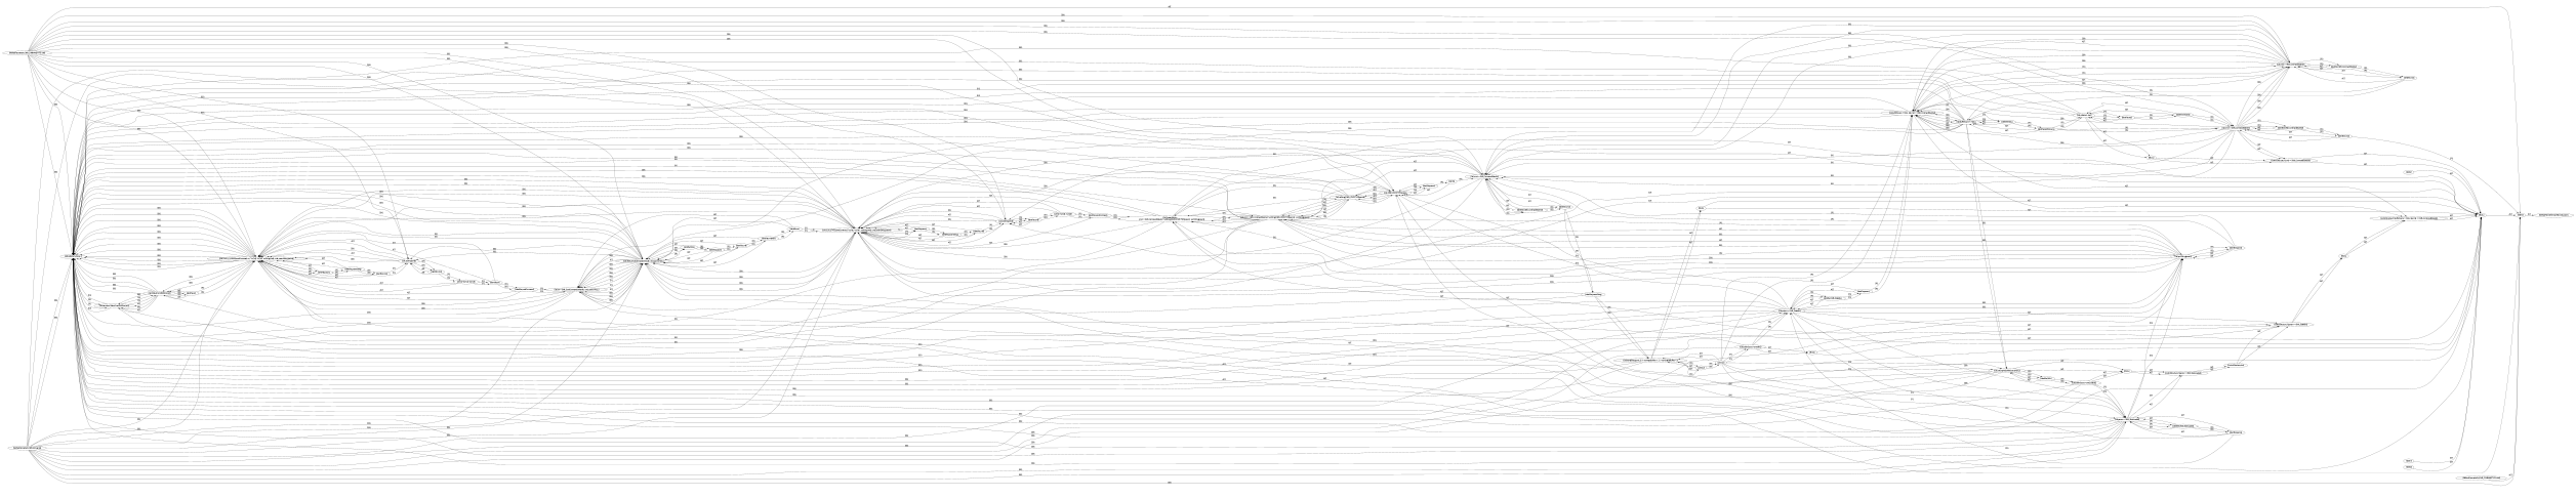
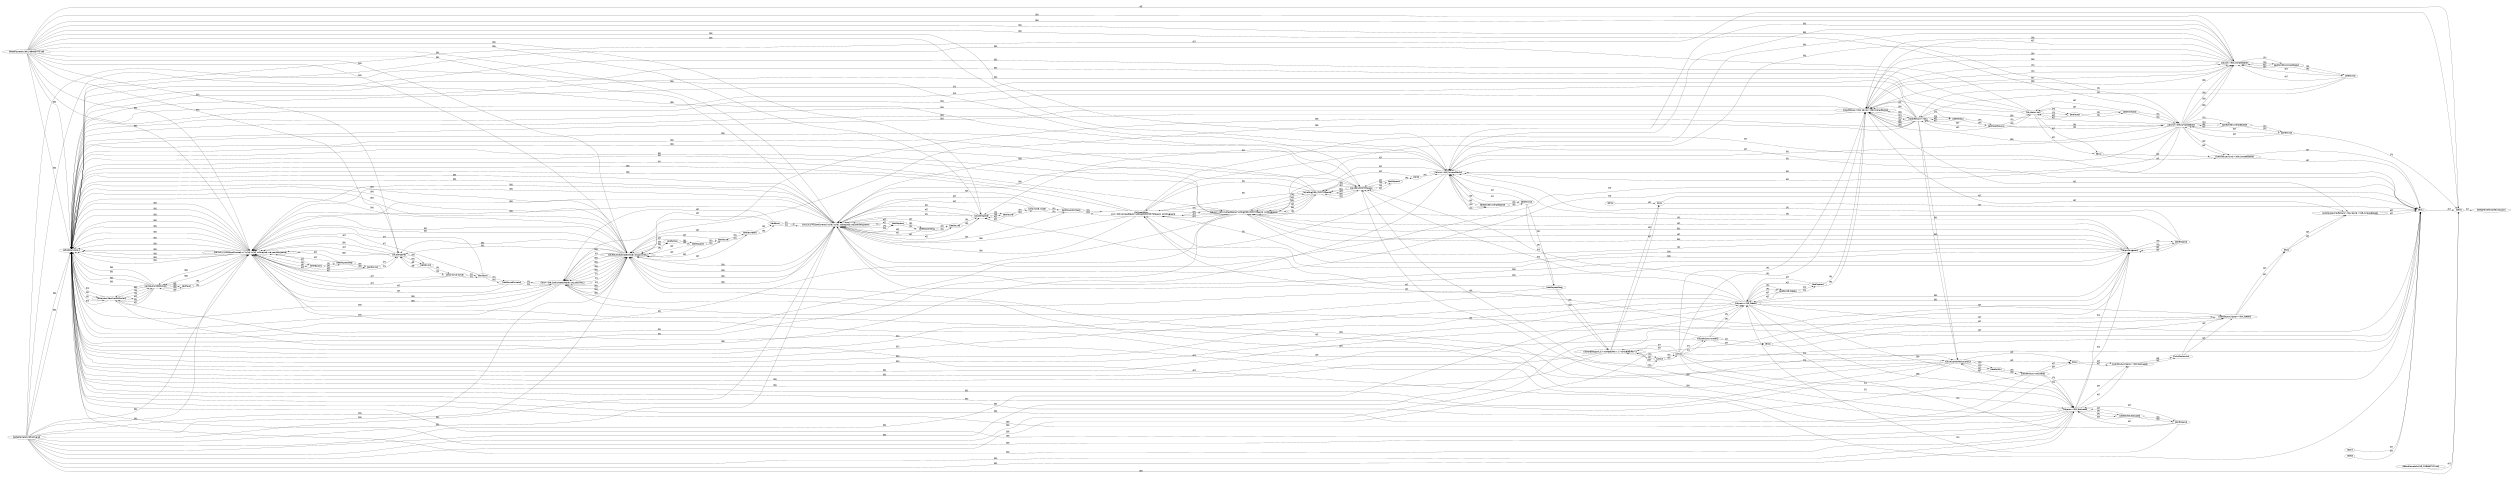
  digraph {
    fontname=Roboto
    rankdir=LR
    node [fontname=Roboto]
    edge [fontname=Roboto]
    n1 [label="(MethodReturn,status_t)"]
    n2 [label="(Return,return StatusFromOMXError(err);)"]
    1000103
    n4 [label="(Block,)"]
    n5 [label="(Call,StatusFromOMXError(err))"]
    n6 [label="(MethodParameterOut,OMX_S32 param)"]
    n7 [label="(Call,bufferSource->omxIdle())"]
    n8 [label="(Block,)"]
    n9 [label="(Call,param == OMX_StateIdle)"]
    n10 [label="(ControlStructure,if (param == OMX_StateIdle))"]
    n11 [label="(Call,param == OMX_StateLoaded)"]
    n12 [label="(Call,(OMX_STATETYPE)param)"]
    n13 [label="(Call,portString(param))"]
    n14 [label="(Identifier,OMX_StateIdle)"]
    n15 [label="(Identifier,OMX_StateLoaded)"]
    n16 [label="(ControlStructure,if (param == OMX_StateLoaded))"]
    n17 [label="(Identifier,param)"]
    n18 [label="(ControlStructure,else)"]
    n19 [label="(Call,CLOG_STATE(sendCommand, \"%s(%d), %s(%d)\", asString(cmd), cmd, paramString, param))"]
    n20 [label="(Call,asString((OMX_STATETYPE)param))"]
    n21 [label="(Identifier,param)"]
    n22 [label="(Call,*paramString =\n        cmd == OMX_CommandStateSet ? asString((OMX_STATETYPE)param) : portString(param))"]
    n23 [label="(Call,cmd == OMX_CommandStateSet ? asString((OMX_STATETYPE)param) : portString(param))"]
    n24 [label="(Identifier,param)"]
    n25 [label="(Block,)"]
    n26 [label="(Block,)"]
    n27 [label="(Call,bufferSource->omxLoaded())"]
    n28 [label="(Call,setGraphicBufferSource(NULL))"]
    n29 [label="(Identifier,NULL)"]
    n30 [label="(Call,OMX_SendCommand(mHandle, cmd, param, NULL))"]
    n31 [label="(Call,CLOG_IF_ERROR(sendCommand, err, \"%s(%d), %s(%d)\", asString(cmd), cmd, paramString, param))"]
    n32 [label="(Call,asString(cmd))"]
    n33 [label="(Call,err = OMX_SendCommand(mHandle, cmd, param, NULL))"]
    n34 [label="(Identifier,NULL)"]
    n35 [label="(MethodParameterIn,OMX_S32 param)"]
    n36 [label="(Identifier,param)"]
    n37 [label="(Identifier,param)"]
    n38 [label="(MethodParameterIn,OMX_COMMANDTYPE cmd)"]
    n39 [label="(Call,cmd == OMX_CommandStateSet)"]
    n40 [label="(Call,asString(cmd))"]
    n41 [label="(Call,cmd == OMX_CommandStateSet)"]
    n42 [label="(Call,cmd == OMX_CommandStateSet)"]
    n43 [label="(Identifier,OMX_CommandStateSet)"]
    n44 [label="(Identifier,cmd)"]
    n45 [label="(Identifier,cmd)"]
    n46 [label="(Call,bufferSource != NULL && cmd == OMX_CommandStateSet)"]
    n47 [label="(Identifier,OMX_CommandStateSet)"]
    n48 [label="(ControlStructure,if (cmd == OMX_CommandStateSet))"]
    n49 [label="(Identifier,OMX_CommandStateSet)"]
    n50 [label="(MethodParameterOut,OMX_COMMANDTYPE cmd)"]
    n51 [label="(Block,)"]
    n52 [label="(Literal,2)"]
    n53 [label="(Call,bumpDebugLevel_l(2 /* numInputBuffers */, 2 /* numOutputBuffers */))"]
    n54 [label="(Literal,2)"]
    n55 [label="(ControlStructure,if (bufferSource != NULL && cmd == OMX_CommandStateSet))"]
    n56 [label="(Call,bufferSource != NULL)"]
    n57 [label="(Identifier,paramString)"]
    n58 [label="(Identifier,cmd)"]
    1000155
    n60 [label="(Identifier,sendCommand)"]
    n61 [label="(Literal,\"%s(%d), %s(%d)\")"]
    n62 [label="(Identifier,paramString)"]
    n63 [label="(Identifier,cmd)"]
    n64 [label="(Identifier,err)"]
    n65 [label="(Identifier,param)"]
    n66 [label="(Identifier,mHandle)"]
    n67 [label="(Identifier,cmd)"]
    n68 [label="(Identifier,sendCommand)"]
    n69 [label="(Identifier,err)"]
    n70 [label="(Literal,\"%s(%d), %s(%d)\")"]
    n71 [label="(Identifier,paramString)"]
    n72 [label="(Identifier,err)"]
    n73 [label="(Identifier,cmd)"]
    n74 [label="(Identifier,cmd)"]
    n75 [label="(Block,)"]
    n76 [label="(Identifier,true)"]
    n77 [label="(Call,mSailed = true)"]
    n78 [label="(Identifier,mSailed)"]
    n79 [label="(Identifier,NULL)"]
    n80 [label="(Identifier,bufferSource)"]
    n81 [label="(Identifier,cmd)"]
    n82 [label="(Identifier,param)"]
    1000115
    1000140
-   1000167
+   1000142
    n1 -> n2 [label="CFG: "]
    n1 -> n2 [label="CFG: "]
-   n5 -> 1000103 [label="AST: "]
+   n1 -> 1000103 [label="AST: "]
    n2 -> n1 [label="DDG: "]
    n2 -> n1 [label="DDG: "]
    n2 -> n4 [label="AST: "]
    n2 -> n4 [label="AST: "]
    n2 -> n5 [label="CFG: "]
    n2 -> n5 [label="CFG: "]
    1000103 -> n6 [label="AST: "]
    n4 -> 1000103 [label="AST: "]
    n5 -> n1 [label="DDG: "]
    n5 -> n1 [label="DDG: "]
    n5 -> n1 [label="DDG: "]
    n5 -> n1 [label="DDG: "]
    n5 -> n2 [label="AST: "]
    n5 -> n2 [label="DDG: "]
    n5 -> n2 [label="AST: "]
    n5 -> n2 [label="DDG: "]
    n5 -> n72 [label="CFG: "]
    n5 -> n72 [label="CFG: "]
    n7 -> n1 [label="DDG: "]
    n7 -> n1 [label="DDG: "]
    n7 -> n8 [label="AST: "]
    n7 -> n8 [label="AST: "]
    n7 -> n9 [label="CFG: "]
    n7 -> n9 [label="CFG: "]
    n8 -> n10 [label="AST: "]
    n8 -> n10 [label="AST: "]
    n9 -> n1 [label="DDG: "]
    n9 -> n1 [label="DDG: "]
    n9 -> n1 [label="DDG: "]
    n9 -> n1 [label="DDG: "]
    n9 -> n10 [label="AST: "]
    n9 -> n10 [label="AST: "]
    n9 -> n11 [label="DDG: "]
    n9 -> n11 [label="DDG: "]
    n9 -> n12 [label="DDG: "]
    n9 -> n12 [label="DDG: "]
    n9 -> n13 [label="DDG: "]
    n9 -> n13 [label="DDG: "]
    n9 -> n14 [label="CFG: "]
    n9 -> n14 [label="CFG: "]
    n10 -> n25 [label="AST: "]
    n10 -> n25 [label="AST: "]
    n11 -> n1 [label="DDG: "]
    n11 -> n1 [label="DDG: "]
    n11 -> n1 [label="DDG: "]
    n11 -> n1 [label="DDG: "]
    n11 -> n12 [label="DDG: "]
    n11 -> n12 [label="DDG: "]
    n11 -> n13 [label="DDG: "]
    n11 -> n13 [label="DDG: "]
    n11 -> n15 [label="CFG: "]
    n11 -> n15 [label="CFG: "]
    n11 -> n16 [label="AST: "]
    n11 -> n16 [label="AST: "]
    n12 -> n19 [label="DDG: "]
    n12 -> n19 [label="DDG: "]
    n12 -> n20 [label="AST: "]
    n12 -> n20 [label="DDG: "]
    n12 -> n20 [label="AST: "]
    n12 -> n20 [label="DDG: "]
    n12 -> n21 [label="CFG: "]
    n12 -> n21 [label="CFG: "]
    n13 -> n19 [label="DDG: "]
    n13 -> n19 [label="DDG: "]
    n13 -> n22 [label="DDG: "]
    n13 -> n22 [label="DDG: "]
    n13 -> n23 [label="AST: "]
    n13 -> n23 [label="DDG: "]
    n13 -> n23 [label="AST: "]
    n13 -> n23 [label="DDG: "]
    n13 -> n24 [label="CFG: "]
    n13 -> n24 [label="CFG: "]
    n14 -> n9 [label="AST: "]
    n14 -> n9 [label="AST: "]
    n14 -> n82 [label="CFG: "]
    n14 -> n82 [label="CFG: "]
    n15 -> n11 [label="AST: "]
    n15 -> n11 [label="AST: "]
    n15 -> n17 [label="CFG: "]
    n15 -> n17 [label="CFG: "]
    n16 -> n18 [label="AST: "]
    n16 -> n18 [label="AST: "]
    n17 -> n9 [label="CFG: "]
    n17 -> n9 [label="CFG: "]
    n17 -> n11 [label="AST: "]
    n17 -> n11 [label="AST: "]
    n18 -> n10 [label="AST: "]
    n18 -> n10 [label="AST: "]
    n19 -> n1 [label="DDG: "]
    n19 -> n1 [label="DDG: "]
    n19 -> n4 [label="AST: "]
    n19 -> n4 [label="AST: "]
    n19 -> n30 [label="DDG: "]
    n19 -> n30 [label="DDG: "]
    n19 -> n30 [label="DDG: "]
    n19 -> n30 [label="DDG: "]
    n19 -> n31 [label="DDG: "]
    n19 -> n31 [label="DDG: "]
    n19 -> n31 [label="DDG: "]
    n19 -> n31 [label="DDG: "]
    n19 -> n36 [label="CFG: "]
    n19 -> n36 [label="CFG: "]
    n20 -> n1 [label="DDG: "]
    n20 -> n1 [label="DDG: "]
    n20 -> n12 [label="CFG: "]
    n20 -> n12 [label="CFG: "]
    n20 -> n22 [label="DDG: "]
    n20 -> n22 [label="DDG: "]
    n20 -> n23 [label="AST: "]
    n20 -> n23 [label="DDG: "]
    n20 -> n23 [label="AST: "]
    n20 -> n23 [label="DDG: "]
    n21 -> n12 [label="AST: "]
    n21 -> n12 [label="AST: "]
    n21 -> 1000155 [label="CFG: "]
    n22 -> n1 [label="DDG: "]
    n22 -> n1 [label="DDG: "]
    n22 -> n4 [label="AST: "]
    n22 -> n4 [label="AST: "]
    n22 -> n19 [label="DDG: "]
    n22 -> n19 [label="DDG: "]
    n22 -> n23 [label="CFG: "]
    n22 -> n23 [label="CFG: "]
    n23 -> n1 [label="DDG: "]
    n23 -> n1 [label="DDG: "]
    n23 -> n1 [label="DDG: "]
    n23 -> n1 [label="DDG: "]
    n23 -> n1 [label="DDG: "]
    n23 -> n1 [label="DDG: "]
    n23 -> n13 [label="CFG: "]
    n23 -> n13 [label="CFG: "]
    n23 -> n20 [label="CFG: "]
    n23 -> n20 [label="CFG: "]
    n23 -> n22 [label="AST: "]
    n23 -> n22 [label="AST: "]
    n24 -> n13 [label="AST: "]
    n24 -> n13 [label="AST: "]
    n24 -> n39 [label="CFG: "]
    n24 -> n39 [label="CFG: "]
    n25 -> n55 [label="AST: "]
    n25 -> n55 [label="AST: "]
    n26 -> n16 [label="AST: "]
    n26 -> n16 [label="AST: "]
    n27 -> n1 [label="DDG: "]
    n27 -> n1 [label="DDG: "]
    n27 -> n11 [label="CFG: "]
    n27 -> n11 [label="CFG: "]
    n27 -> n26 [label="AST: "]
    n27 -> n26 [label="AST: "]
    n28 -> n1 [label="DDG: "]
    n28 -> n1 [label="DDG: "]
    n28 -> n26 [label="AST: "]
    n28 -> n26 [label="AST: "]
    n28 -> n29 [label="CFG: "]
    n28 -> n29 [label="CFG: "]
    n28 -> n30 [label="DDG: "]
    n28 -> n30 [label="DDG: "]
    n29 -> n27 [label="CFG: "]
    n29 -> n27 [label="CFG: "]
    n29 -> n28 [label="AST: "]
    n29 -> n28 [label="AST: "]
    n30 -> n1 [label="DDG: "]
    n30 -> n1 [label="DDG: "]
    n30 -> n1 [label="DDG: "]
    n30 -> n1 [label="DDG: "]
    n30 -> n31 [label="DDG: "]
    n30 -> n31 [label="DDG: "]
    n30 -> n32 [label="DDG: "]
    n30 -> n32 [label="DDG: "]
    n30 -> n33 [label="AST: "]
    n30 -> n33 [label="DDG: "]
    n30 -> n33 [label="DDG: "]
    n30 -> n33 [label="DDG: "]
    n30 -> n33 [label="DDG: "]
    n30 -> n33 [label="AST: "]
    n30 -> n33 [label="DDG: "]
    n30 -> n33 [label="DDG: "]
    n30 -> n33 [label="DDG: "]
    n30 -> n33 [label="DDG: "]
    n30 -> n34 [label="CFG: "]
    n30 -> n34 [label="CFG: "]
    n31 -> n1 [label="DDG: "]
    n31 -> n1 [label="DDG: "]
    n31 -> n1 [label="DDG: "]
    n31 -> n1 [label="DDG: "]
    n31 -> n1 [label="DDG: "]
    n31 -> n1 [label="DDG: "]
    n31 -> n1 [label="DDG: "]
    n31 -> n1 [label="DDG: "]
    n31 -> n1 [label="DDG: "]
    n31 -> n1 [label="DDG: "]
    n31 -> n1 [label="DDG: "]
    n31 -> n1 [label="DDG: "]
    n31 -> n4 [label="AST: "]
    n31 -> n4 [label="AST: "]
    n31 -> n5 [label="DDG: "]
    n31 -> n5 [label="DDG: "]
    n31 -> n37 [label="CFG: "]
    n31 -> n37 [label="CFG: "]
    n32 -> n31 [label="AST: "]
    n32 -> n31 [label="DDG: "]
    n32 -> n31 [label="AST: "]
    n32 -> n31 [label="DDG: "]
    n32 -> n45 [label="CFG: "]
    n32 -> n45 [label="CFG: "]
    n33 -> n1 [label="DDG: "]
    n33 -> n1 [label="DDG: "]
    n33 -> n4 [label="AST: "]
    n33 -> n4 [label="AST: "]
    n33 -> n30 [label="CFG: "]
    n33 -> n30 [label="CFG: "]
    n33 -> n31 [label="DDG: "]
    n33 -> n31 [label="DDG: "]
    n34 -> n30 [label="AST: "]
    n34 -> n30 [label="AST: "]
    n34 -> n65 [label="CFG: "]
    n34 -> n65 [label="CFG: "]
    n35 -> n1 [label="DDG: "]
    n35 -> n1 [label="DDG: "]
    n35 -> 1000103 [label="DDG: "]
    n35 -> n9 [label="DDG: "]
    n35 -> n9 [label="DDG: "]
    n35 -> n11 [label="DDG: "]
    n35 -> n11 [label="DDG: "]
    n35 -> n12 [label="DDG: "]
    n35 -> n12 [label="DDG: "]
    n35 -> n13 [label="DDG: "]
    n35 -> n13 [label="DDG: "]
    n35 -> n19 [label="DDG: "]
    n35 -> n19 [label="DDG: "]
    n35 -> n30 [label="DDG: "]
    n35 -> n30 [label="DDG: "]
    n35 -> n31 [label="DDG: "]
    n35 -> n31 [label="DDG: "]
    n36 -> n19 [label="AST: "]
    n36 -> n19 [label="AST: "]
    n36 -> n62 [label="CFG: "]
    n36 -> n62 [label="CFG: "]
    n37 -> n31 [label="AST: "]
    n37 -> n31 [label="AST: "]
    n37 -> n71 [label="CFG: "]
    n37 -> n71 [label="CFG: "]
    n38 -> n1 [label="DDG: "]
    n38 -> n1 [label="DDG: "]
    n38 -> 1000103 [label="AST: "]
    n38 -> n19 [label="DDG: "]
    n38 -> n19 [label="DDG: "]
    n38 -> n30 [label="DDG: "]
    n38 -> n30 [label="DDG: "]
    n38 -> n31 [label="DDG: "]
    n38 -> n31 [label="DDG: "]
    n38 -> n32 [label="DDG: "]
    n38 -> n32 [label="DDG: "]
    n38 -> n39 [label="DDG: "]
    n38 -> n39 [label="DDG: "]
    n38 -> n40 [label="DDG: "]
    n38 -> n40 [label="DDG: "]
    n38 -> n41 [label="DDG: "]
    n38 -> n41 [label="DDG: "]
    n38 -> n42 [label="DDG: "]
    n38 -> n42 [label="DDG: "]
    n39 -> n1 [label="DDG: "]
    n39 -> n1 [label="DDG: "]
    n39 -> n23 [label="AST: "]
    n39 -> n23 [label="AST: "]
    n39 -> n40 [label="DDG: "]
    n39 -> n40 [label="DDG: "]
    n39 -> n43 [label="CFG: "]
    n39 -> n43 [label="CFG: "]
    n40 -> n19 [label="AST: "]
    n40 -> n19 [label="DDG: "]
    n40 -> n19 [label="AST: "]
    n40 -> n19 [label="DDG: "]
    n40 -> n44 [label="CFG: "]
    n40 -> n44 [label="CFG: "]
    n41 -> n39 [label="DDG: "]
    n41 -> n39 [label="DDG: "]
    n41 -> n39 [label="DDG: "]
    n41 -> n39 [label="DDG: "]
    n41 -> n42 [label="DDG: "]
    n41 -> n42 [label="DDG: "]
    n41 -> n42 [label="DDG: "]
    n41 -> n42 [label="DDG: "]
    n41 -> n46 [label="DDG: "]
    n41 -> n46 [label="DDG: "]
    n41 -> n47 [label="CFG: "]
    n41 -> n47 [label="CFG: "]
    n41 -> n48 [label="AST: "]
    n41 -> n48 [label="AST: "]
    n42 -> n39 [label="DDG: "]
    n42 -> n39 [label="DDG: "]
    n42 -> n39 [label="DDG: "]
    n42 -> n39 [label="DDG: "]
    n42 -> n46 [label="AST: "]
    n42 -> n46 [label="DDG: "]
    n42 -> n46 [label="DDG: "]
    n42 -> n46 [label="AST: "]
    n42 -> n46 [label="DDG: "]
    n42 -> n46 [label="DDG: "]
    n42 -> n49 [label="CFG: "]
    n42 -> n49 [label="CFG: "]
    n43 -> n39 [label="AST: "]
    n43 -> n39 [label="AST: "]
    n43 -> n58 [label="CFG: "]
    n43 -> n58 [label="CFG: "]
    n44 -> n40 [label="AST: "]
    n44 -> n40 [label="AST: "]
    n44 -> n61 [label="CFG: "]
    n44 -> n61 [label="CFG: "]
    n45 -> n32 [label="AST: "]
    n45 -> n32 [label="AST: "]
    n45 -> n70 [label="CFG: "]
    n45 -> n70 [label="CFG: "]
    n46 -> n1 [label="DDG: "]
    n46 -> n1 [label="DDG: "]
    n46 -> n1 [label="DDG: "]
    n46 -> n1 [label="DDG: "]
    n46 -> n42 [label="CFG: "]
    n46 -> n42 [label="CFG: "]
    n46 -> n55 [label="AST: "]
    n46 -> n55 [label="AST: "]
    n46 -> n56 [label="CFG: "]
    n46 -> n56 [label="CFG: "]
    n47 -> n41 [label="AST: "]
    n47 -> n41 [label="AST: "]
    n47 -> n74 [label="CFG: "]
    n47 -> n74 [label="CFG: "]
    n48 -> n4 [label="AST: "]
    n48 -> n4 [label="AST: "]
    n49 -> n42 [label="AST: "]
    n49 -> n42 [label="AST: "]
    n49 -> n81 [label="CFG: "]
    n49 -> n81 [label="CFG: "]
    n50 -> 1000103 [label="AST: "]
    n51 -> n4 [label="AST: "]
    n51 -> n4 [label="AST: "]
    n52 -> n7 [label="CFG: "]
    n52 -> n7 [label="CFG: "]
    n52 -> n11 [label="CFG: "]
    n52 -> n11 [label="CFG: "]
    n52 -> n28 [label="CFG: "]
    n52 -> n28 [label="CFG: "]
    n52 -> n46 [label="CFG: "]
    n52 -> n46 [label="CFG: "]
    n52 -> n53 [label="AST: "]
    n52 -> n53 [label="AST: "]
    n53 -> n1 [label="DDG: "]
    n53 -> n1 [label="DDG: "]
    n53 -> n51 [label="AST: "]
    n53 -> n51 [label="AST: "]
    n53 -> n54 [label="CFG: "]
    n53 -> n54 [label="CFG: "]
    n54 -> n52 [label="CFG: "]
    n54 -> n52 [label="CFG: "]
    n54 -> n53 [label="AST: "]
    n54 -> n53 [label="AST: "]
    n55 -> n4 [label="AST: "]
    n55 -> n4 [label="AST: "]
    n56 -> n1 [label="DDG: "]
    n56 -> n1 [label="DDG: "]
    n56 -> n28 [label="DDG: "]
    n56 -> n28 [label="DDG: "]
    n56 -> n30 [label="DDG: "]
    n56 -> n30 [label="DDG: "]
    n56 -> n46 [label="AST: "]
    n56 -> n46 [label="DDG: "]
    n56 -> n46 [label="DDG: "]
    n56 -> n46 [label="AST: "]
    n56 -> n46 [label="DDG: "]
    n56 -> n46 [label="DDG: "]
    n56 -> n79 [label="CFG: "]
    n56 -> n79 [label="CFG: "]
    n57 -> n22 [label="AST: "]
    n57 -> n22 [label="AST: "]
    n57 -> n53 [label="CFG: "]
    n57 -> n53 [label="CFG: "]
    n58 -> n39 [label="AST: "]
    n58 -> n39 [label="AST: "]
    n58 -> n57 [label="CFG: "]
    n58 -> n57 [label="CFG: "]
-   1000155 -> n12 [label="AST: "]
+   1000155 -> n20 [label="AST: "]
    1000155 -> n39 [label="CFG: "]
    n60 -> n19 [label="AST: "]
    n60 -> n19 [label="AST: "]
    n60 -> n22 [label="CFG: "]
    n60 -> n22 [label="CFG: "]
    n61 -> n19 [label="AST: "]
    n61 -> n19 [label="AST: "]
    n61 -> n60 [label="CFG: "]
    n61 -> n60 [label="CFG: "]
    n62 -> n19 [label="AST: "]
    n62 -> n19 [label="AST: "]
    n62 -> n63 [label="CFG: "]
    n62 -> n63 [label="CFG: "]
    n63 -> n19 [label="AST: "]
    n63 -> n19 [label="AST: "]
    n63 -> n40 [label="CFG: "]
    n63 -> n40 [label="CFG: "]
    n64 -> n19 [label="CFG: "]
    n64 -> n19 [label="CFG: "]
    n64 -> n33 [label="AST: "]
    n64 -> n33 [label="AST: "]
    n65 -> n30 [label="AST: "]
    n65 -> n30 [label="AST: "]
    n65 -> n67 [label="CFG: "]
    n65 -> n67 [label="CFG: "]
    n66 -> n30 [label="AST: "]
    n66 -> n30 [label="AST: "]
    n66 -> n64 [label="CFG: "]
    n66 -> n64 [label="CFG: "]
    n67 -> n30 [label="AST: "]
    n67 -> n30 [label="AST: "]
    n67 -> n66 [label="CFG: "]
    n67 -> n66 [label="CFG: "]
    n68 -> n31 [label="AST: "]
    n68 -> n31 [label="AST: "]
    n68 -> n33 [label="CFG: "]
    n68 -> n33 [label="CFG: "]
    n69 -> n31 [label="AST: "]
    n69 -> n31 [label="AST: "]
    n69 -> n68 [label="CFG: "]
    n69 -> n68 [label="CFG: "]
    n70 -> n31 [label="AST: "]
    n70 -> n31 [label="AST: "]
    n70 -> n69 [label="CFG: "]
    n70 -> n69 [label="CFG: "]
    n71 -> n31 [label="AST: "]
    n71 -> n31 [label="AST: "]
    n71 -> n73 [label="CFG: "]
    n71 -> n73 [label="CFG: "]
    n72 -> n5 [label="AST: "]
    n72 -> n5 [label="AST: "]
    n72 -> n31 [label="CFG: "]
    n72 -> n31 [label="CFG: "]
    n73 -> n31 [label="AST: "]
    n73 -> n31 [label="AST: "]
    n73 -> n32 [label="CFG: "]
    n73 -> n32 [label="CFG: "]
    n74 -> 1000103 [label="CFG: "]
    n74 -> n41 [label="AST: "]
    n74 -> n41 [label="AST: "]
    n75 -> n48 [label="AST: "]
    n75 -> n48 [label="AST: "]
    n76 -> n77 [label="AST: "]
    n76 -> n77 [label="AST: "]
    n76 -> n78 [label="CFG: "]
    n76 -> n78 [label="CFG: "]
    n77 -> n1 [label="DDG: "]
    n77 -> n1 [label="DDG: "]
    n77 -> n1 [label="DDG: "]
    n77 -> n1 [label="DDG: "]
    n77 -> n75 [label="AST: "]
    n77 -> n75 [label="AST: "]
    n77 -> n76 [label="CFG: "]
    n77 -> n76 [label="CFG: "]
    n78 -> n41 [label="CFG: "]
    n78 -> n41 [label="CFG: "]
    n78 -> n77 [label="AST: "]
    n78 -> n77 [label="AST: "]
    n79 -> n56 [label="AST: "]
    n79 -> n56 [label="AST: "]
    n79 -> n80 [label="CFG: "]
    n79 -> n80 [label="CFG: "]
    n80 -> n41 [label="CFG: "]
    n80 -> n41 [label="CFG: "]
    n80 -> n56 [label="AST: "]
    n80 -> n56 [label="AST: "]
    n80 -> n77 [label="CFG: "]
    n80 -> n77 [label="CFG: "]
    n81 -> n42 [label="AST: "]
    n81 -> n42 [label="AST: "]
    n81 -> n56 [label="CFG: "]
    n81 -> n56 [label="CFG: "]
    n82 -> n9 [label="AST: "]
    n82 -> n9 [label="AST: "]
    n82 -> n46 [label="CFG: "]
    n82 -> n46 [label="CFG: "]
    1000115 -> n4 [label="AST: "]
    1000140 -> n4 [label="AST: "]
-   1000167 -> n4 [label="AST: "]
+   1000142 -> n51 [label="AST: "]
  }
